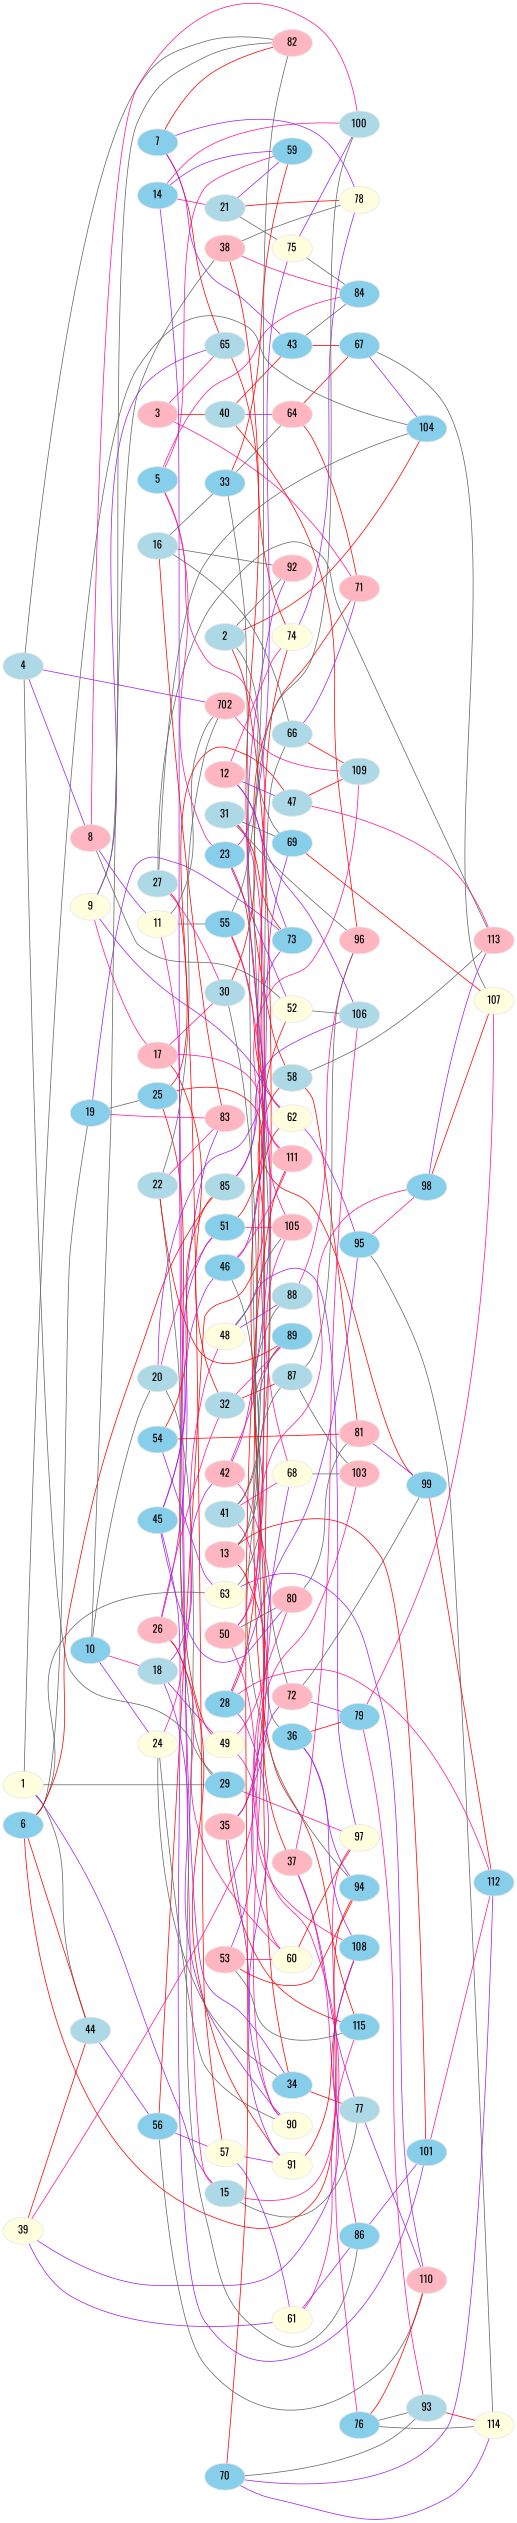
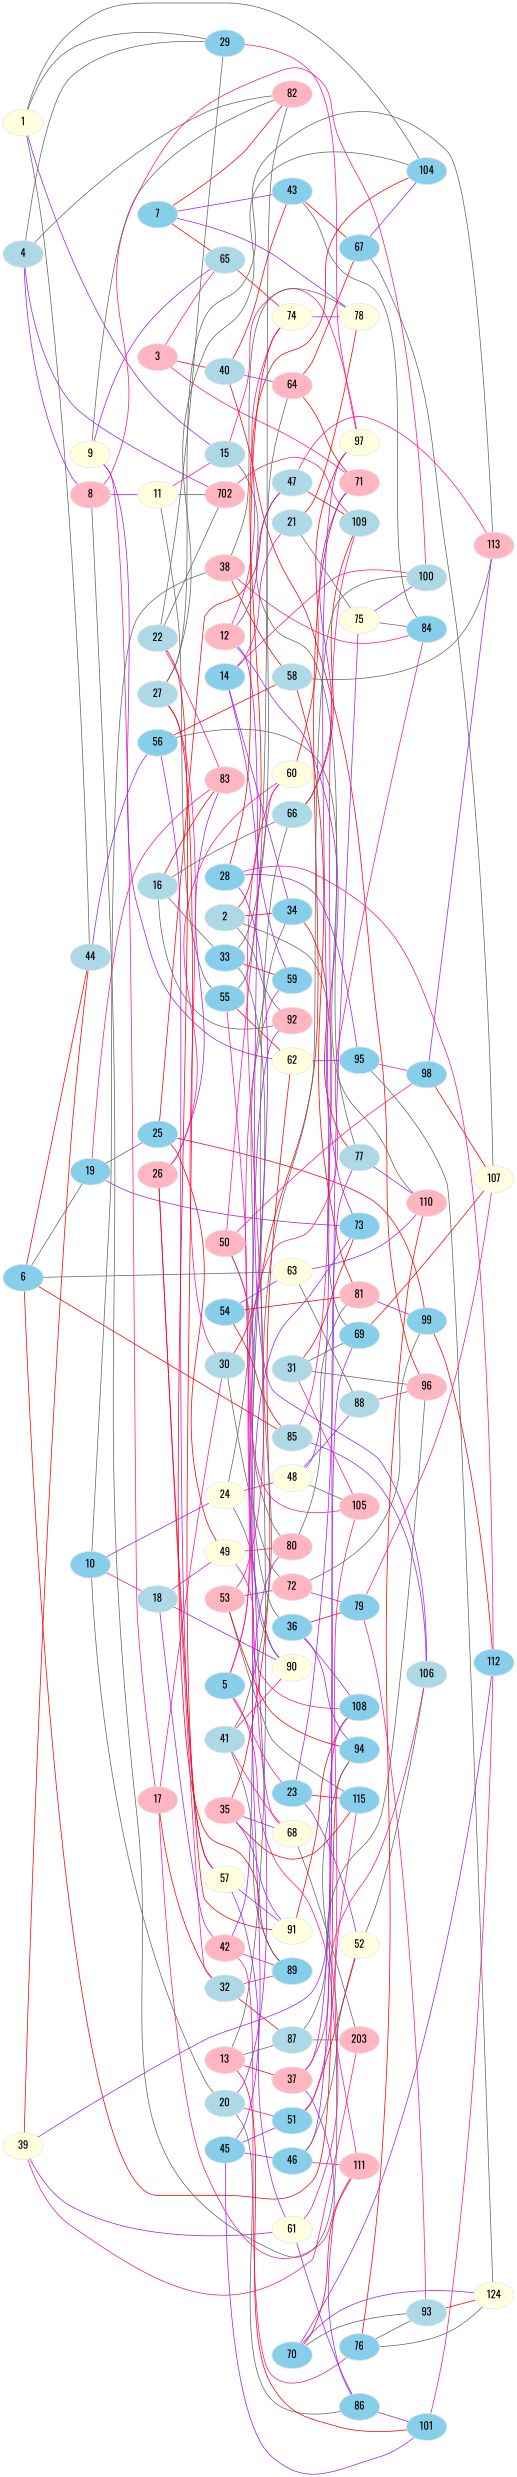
  graph {
    fontname=Oswald
    rankdir=LR
    node [color=gray90 fillcolor=skyblue fontname=Oswald style=filled]
    edge [color=purple fontname=Oswald]
    1 [fillcolor=lightyellow]
    15 [fillcolor=lightblue]
    29
    44 [fillcolor=lightblue]
    104
    77 [fillcolor=lightblue]
    97 [fillcolor=lightyellow]
    56
    2 [fillcolor=lightblue]
    34
    69
    92 [fillcolor=lightpink]
    107 [fillcolor=lightyellow]
    3 [fillcolor=lightpink]
    40 [fillcolor=lightblue]
    65 [fillcolor=lightblue]
    71 [fillcolor=lightpink]
    19
    73
    83 [fillcolor=lightpink]
    25
    43
    96 [fillcolor=lightpink]
    64 [fillcolor=lightpink]
    74 [fillcolor=lightyellow]
    4 [fillcolor=lightblue]
    8 [fillcolor=lightpink]
    82 [fillcolor=lightpink]
    n29 [fillcolor=lightpink label=702]
    11 [fillcolor=lightyellow]
    52 [fillcolor=lightyellow]
    100 [fillcolor=lightblue]
    109 [fillcolor=lightblue]
    5
    23
    59
    84
    111 [fillcolor=lightpink]
    75 [fillcolor=lightyellow]
    115
    6
    63 [fillcolor=lightyellow]
    85 [fillcolor=lightblue]
    94
    88 [fillcolor=lightblue]
    110 [fillcolor=lightpink]
    106 [fillcolor=lightblue]
    7
    78 [fillcolor=lightyellow]
    67
    55
    9 [fillcolor=lightyellow]
    17 [fillcolor=lightpink]
    62 [fillcolor=lightyellow]
    30 [fillcolor=lightblue]
    32 [fillcolor=lightblue]
    95
    18 [fillcolor=lightblue]
    10
    20 [fillcolor=lightblue]
    24 [fillcolor=lightyellow]
    38 [fillcolor=lightpink]
    42 [fillcolor=lightpink]
    49 [fillcolor=lightyellow]
    90 [fillcolor=lightyellow]
    51
    86
    48 [fillcolor=lightyellow]
    58 [fillcolor=lightblue]
    68 [fillcolor=lightyellow]
    12 [fillcolor=lightpink]
    47 [fillcolor=lightblue]
    113 [fillcolor=lightpink]
    13 [fillcolor=lightpink]
    37 [fillcolor=lightpink]
    66 [fillcolor=lightblue]
    87 [fillcolor=lightblue]
    101
-   103 [fillcolor=lightpink]
+   103 [fillcolor=lightpink label=203]
    112
    14
    21 [fillcolor=lightblue]
    16 [fillcolor=lightblue]
    33
    36
    72 [fillcolor=lightpink]
    89
    76
    108
    80 [fillcolor=lightpink]
    99
    105 [fillcolor=lightpink]
    22 [fillcolor=lightblue]
    26 [fillcolor=lightpink]
    60 [fillcolor=lightyellow]
    91 [fillcolor=lightyellow]
    27 [fillcolor=lightblue]
    57 [fillcolor=lightyellow]
    61 [fillcolor=lightyellow]
    28
    98
-   114 [fillcolor=lightyellow]
+   114 [fillcolor=lightyellow label=124]
    79
    31 [fillcolor=lightblue]
    35 [fillcolor=lightpink]
    93 [fillcolor=lightblue]
    81 [fillcolor=lightpink]
    39 [fillcolor=lightyellow]
    41 [fillcolor=lightblue]
    45
    46
    50 [fillcolor=lightpink]
    53 [fillcolor=lightpink]
    54
    70
    1 -- 15
    1 -- 29 [color=gray40]
    1 -- 44 [color=gray40]
    1 -- 104 [color=gray40]
    15 -- 77 [color=gray40]
    15 -- 97 [color=deeppink]
    29 -- 97 [color=deeppink]
    44 -- 56
    77 -- 110
    56 -- 110 [color=gray40]
    56 -- 58 [color=red]
    56 -- 57
    2 -- 104 [color=red]
    2 -- 34 [color=red]
    2 -- 69 [color=gray40]
    2 -- 92 [color=gray40]
    34 -- 77 [color=red]
    69 -- 107 [color=red]
    3 -- 40 [color=red]
    3 -- 65 [color=deeppink]
    3 -- 71 [color=deeppink]
    40 -- 43 [color=red]
    40 -- 96 [color=red]
    40 -- 64
    65 -- 74 [color=red]
    19 -- 73
    19 -- 83 [color=deeppink]
    19 -- 25 [color=gray40]
    25 -- 49 [color=red]
    25 -- 47 [color=red]
    25 -- 99 [color=red]
    43 -- 84 [color=gray40]
    43 -- 67 [color=red]
    64 -- 71 [color=red]
    64 -- 67 [color=red]
    74 -- 78
    4 -- 29 [color=gray40]
    4 -- 8
    4 -- 82 [color=gray40]
    4 -- n29
    8 -- 11
    8 -- 52 [color=gray40]
    8 -- 100 [color=deeppink]
    n29 -- 109 [color=deeppink]
    11 -- 15 [color=deeppink]
    11 -- n29 [color=gray40]
    11 -- 55 [color=gray40]
    52 -- 106 [color=gray40]
    5 -- 23 [color=deeppink]
    5 -- 59 [color=deeppink]
    5 -- 84 [color=deeppink]
    5 -- 111 [color=deeppink]
    23 -- 52
    23 -- 75
    23 -- 115 [color=red]
    75 -- 100
    75 -- 84 [color=gray40]
    6 -- 44 [color=red]
    6 -- 19 [color=gray40]
    6 -- 63 [color=gray40]
    6 -- 85 [color=red]
    6 -- 94 [color=red]
    63 -- 88 [color=gray40]
    63 -- 110
    85 -- 109 [color=deeppink]
    85 -- 106
    88 -- 96 [color=deeppink]
    7 -- 65 [color=red]
    7 -- 43
    7 -- 82 [color=red]
    7 -- 78
    67 -- 104
    67 -- 107 [color=gray40]
    55 -- 82 [color=gray40]
    55 -- 62 [color=red]
    55 -- 68 [color=deeppink]
    9 -- 65
    9 -- 82 [color=gray40]
    9 -- 17 [color=deeppink]
    9 -- 62
    17 -- 111 [color=deeppink]
    17 -- 30 [color=deeppink]
    17 -- 32 [color=red]
    62 -- 95
    30 -- 71 [color=red]
    30 -- 72 [color=gray40]
    32 -- 87 [color=red]
    32 -- 89 [color=deeppink]
    95 -- 98 [color=deeppink]
    95 -- 114 [color=gray40]
    18 -- 42
    18 -- 49
    18 -- 90
    10 -- 18 [color=deeppink]
    10 -- 20 [color=gray40]
    10 -- 24
    10 -- 38 [color=gray40]
    20 -- 73
    20 -- 51 [color=deeppink]
    20 -- 86 [color=gray40]
    24 -- 34 [color=gray40]
    24 -- 90 [color=gray40]
    24 -- 48 [color=deeppink]
    38 -- 84 [color=deeppink]
    38 -- 78 [color=gray40]
    38 -- 58 [color=red]
    42 -- 92
    42 -- 89 [color=deeppink]
    42 -- 76 [color=deeppink]
    49 -- 108 [color=deeppink]
    49 -- 80 [color=deeppink]
    51 -- 52 [color=red]
    51 -- 105 [color=deeppink]
    86 -- 101
    48 -- 97
    48 -- 88
    48 -- 105 [color=gray40]
    58 -- 113 [color=gray40]
    58 -- 81 [color=red]
    68 -- 103 [color=gray40]
    12 -- 73
    12 -- 74 [color=deeppink]
    12 -- 106
    12 -- 47
    47 -- 109 [color=red]
    47 -- 113 [color=deeppink]
    13 -- 37 [color=red]
    13 -- 66 [color=gray40]
    13 -- 87 [color=gray40]
    13 -- 101 [color=red]
    37 -- 77
    37 -- 106 [color=deeppink]
-   37 -- 86 [color=deeppink]
+   37 -- 86
    66 -- 71
    66 -- 109 [color=red]
    87 -- 96 [color=gray40]
    87 -- 103 [color=gray40]
    101 -- 112 [color=deeppink]
    14 -- 34
    14 -- 100 [color=deeppink]
    14 -- 59
    14 -- 21 [color=deeppink]
-   21 -- 59
    21 -- 75 [color=gray40]
    21 -- 78 [color=red]
    16 -- 92 [color=gray40]
    16 -- 83 [color=red]
    16 -- 66 [color=gray40]
    16 -- 33 [color=gray40]
    33 -- 64 [color=gray40]
    33 -- 59 [color=red]
    33 -- 36 [color=gray40]
    36 -- 94
    36 -- 108
    36 -- 79 [color=red]
    72 -- 99 [color=gray40]
    72 -- 79
    76 -- 110 [color=red]
    76 -- 114 [color=gray40]
    76 -- 93 [color=gray40]
    80 -- 81 [color=gray40]
    99 -- 112 [color=red]
    22 -- 29 [color=gray40]
    22 -- 83 [color=deeppink]
    22 -- n29 [color=gray40]
    22 -- 89 [color=red]
    26 -- 83
    26 -- 32 [color=deeppink]
    26 -- 60 [color=deeppink]
    26 -- 91 [color=red]
    60 -- 97 [color=red]
    91 -- 108 [color=red]
    27 -- 104 [color=gray40]
    27 -- 30 [color=deeppink]
    27 -- 113 [color=gray40]
    27 -- 57 [color=red]
    57 -- 91
    57 -- 61
    61 -- 115 [color=deeppink]
    61 -- 86
    28 -- 74 [color=red]
    28 -- 95
    28 -- 90
    28 -- 112 [color=deeppink]
    98 -- 107 [color=red]
    98 -- 113
    79 -- 107 [color=deeppink]
    79 -- 93 [color=deeppink]
    31 -- 69 [color=gray40]
    31 -- 73 [color=red]
    31 -- 96 [color=gray40]
    31 -- 105 [color=deeppink]
    35 -- 115 [color=red]
    35 -- 62 [color=red]
    35 -- 68
    35 -- 91
    93 -- 114 [color=red]
    81 -- 99
    39 -- 44 [color=red]
    39 -- 103 [color=deeppink]
    39 -- 108
    39 -- 61
    41 -- 100 [color=gray40]
    41 -- 90 [color=deeppink]
    41 -- 68 [color=deeppink]
    41 -- 89 [color=gray40]
    45 -- 51
    45 -- 101
    45 -- 80
    45 -- 46
    46 -- 69
    46 -- 111 [color=deeppink]
    46 -- 94 [color=gray40]
    50 -- 80 [color=gray40]
    50 -- 105 [color=deeppink]
    50 -- 60 [color=deeppink]
    50 -- 98 [color=deeppink]
    53 -- 115 [color=gray40]
    53 -- 94 [color=red]
    53 -- 72
    53 -- 60 [color=deeppink]
    54 -- 63
    54 -- 85 [color=red]
    54 -- 81 [color=red]
    70 -- 111 [color=red]
    70 -- 112
    70 -- 114
    70 -- 93 [color=gray40]
  }
